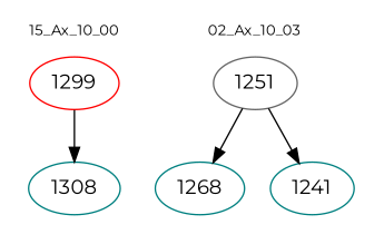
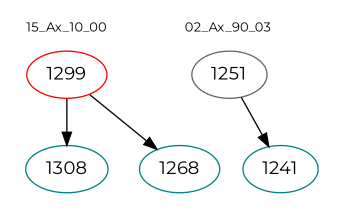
  digraph {
    fontname=Montserrat
    node [color=teal fontname=Montserrat]
    edge [color=black fontname=Montserrat style=solid]
    n1 [color=red label=1299]
    n2 [label=1308]
    n3 [color=gray40 label=1251]
    n4 [label=1241]
    n5 [label=1268]
    subgraph cluster_1 {
      color=white
      fontsize=10
      label="15_Ax_10_00"
      n1
      n2
    }
    subgraph cluster_2 {
      color=white
      fontsize=10
-     label="02_Ax_10_03"
+     label="02_Ax_90_03"
      n3
      n4
      n5
    }
    n1 -> n2
    n3 -> n4
-   n3 -> n5
+   n1 -> n5
  }
